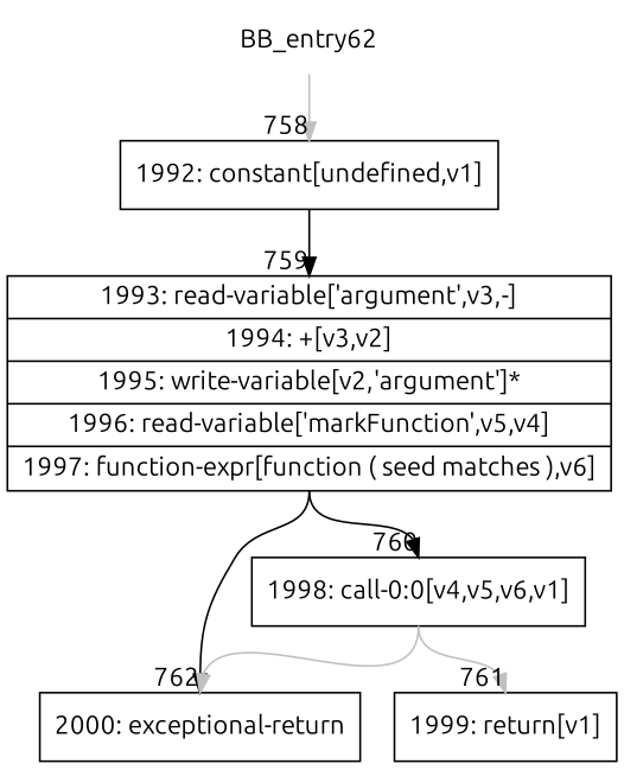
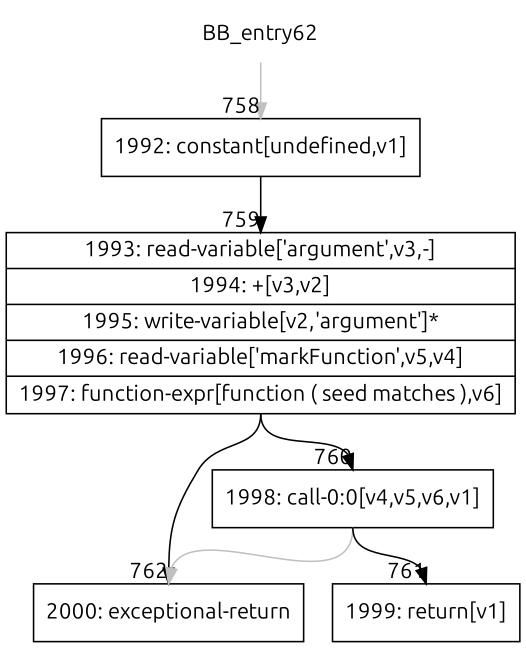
  digraph {
    fontname=Ubuntu
    rankdir=TD
    node [fontname=Ubuntu shape=record]
    edge [fontname=Ubuntu headport=n tailport=s]
    BB_entry62 [shape=none]
    n2 [label="{1992: constant[undefined,v1]}"]
    n3 [label="{1993: read-variable['argument',v3,-]|1994: +[v3,v2]|1995: write-variable[v2,'argument']*|1996: read-variable['markFunction',v5,v4]|1997: function-expr[function ( seed matches ),v6]}"]
    n4 [label="{1998: call-0:0[v4,v5,v6,v1]}"]
    n5 [label="{2000: exceptional-return}"]
    n6 [label="{1999: return[v1]}"]
    BB_entry62 -> n2 [color=gray headlabel="    758"]
    n2 -> n3 [headlabel="      759"]
    n3 -> n4 [headlabel="      760"]
    n3 -> n5 [color=black headlabel="      762"]
    n4 -> n5 [color=gray]
-   n4 -> n6 [headlabel="      761" color=gray]
+   n4 -> n6 [headlabel="      761"]
  }
